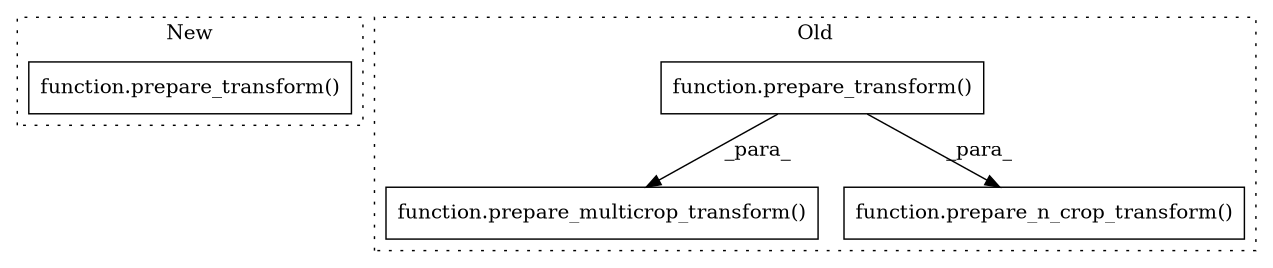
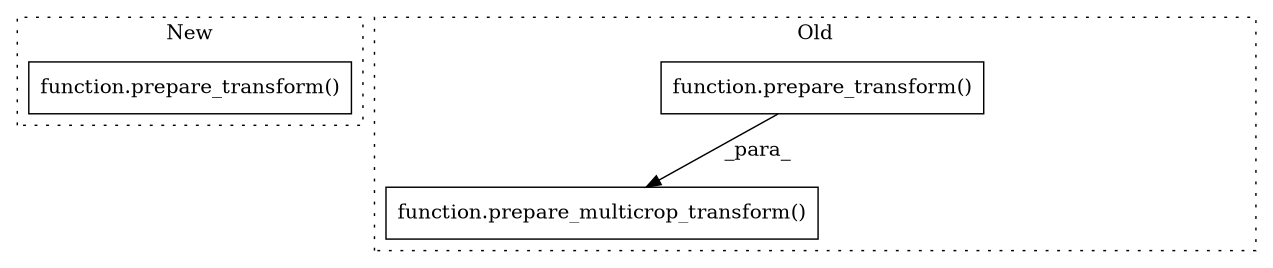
  digraph {
    node [a=75 shape=box]
    n1 [l="18,11" label="function.prepare_transform()" s="5797,5822"]
    n2 [l="41,73" label="function.prepare_multicrop_transform()" s="4578,4620"]
    n3 [l="18,37" label="function.prepare_transform()" s="4412,4437"]
-   n4 [l="25,1" label="function.prepare_n_crop_transform()" s="4716,4753"]
    subgraph cluster_1 {
      label=New
      style=dotted
      n1
    }
    subgraph cluster_2 {
      label=Old
      style=dotted
      n2
      n3
-     n4
    }
    n3 -> n2 [label=_para_]
-   n3 -> n4 [label=_para_]
  }
